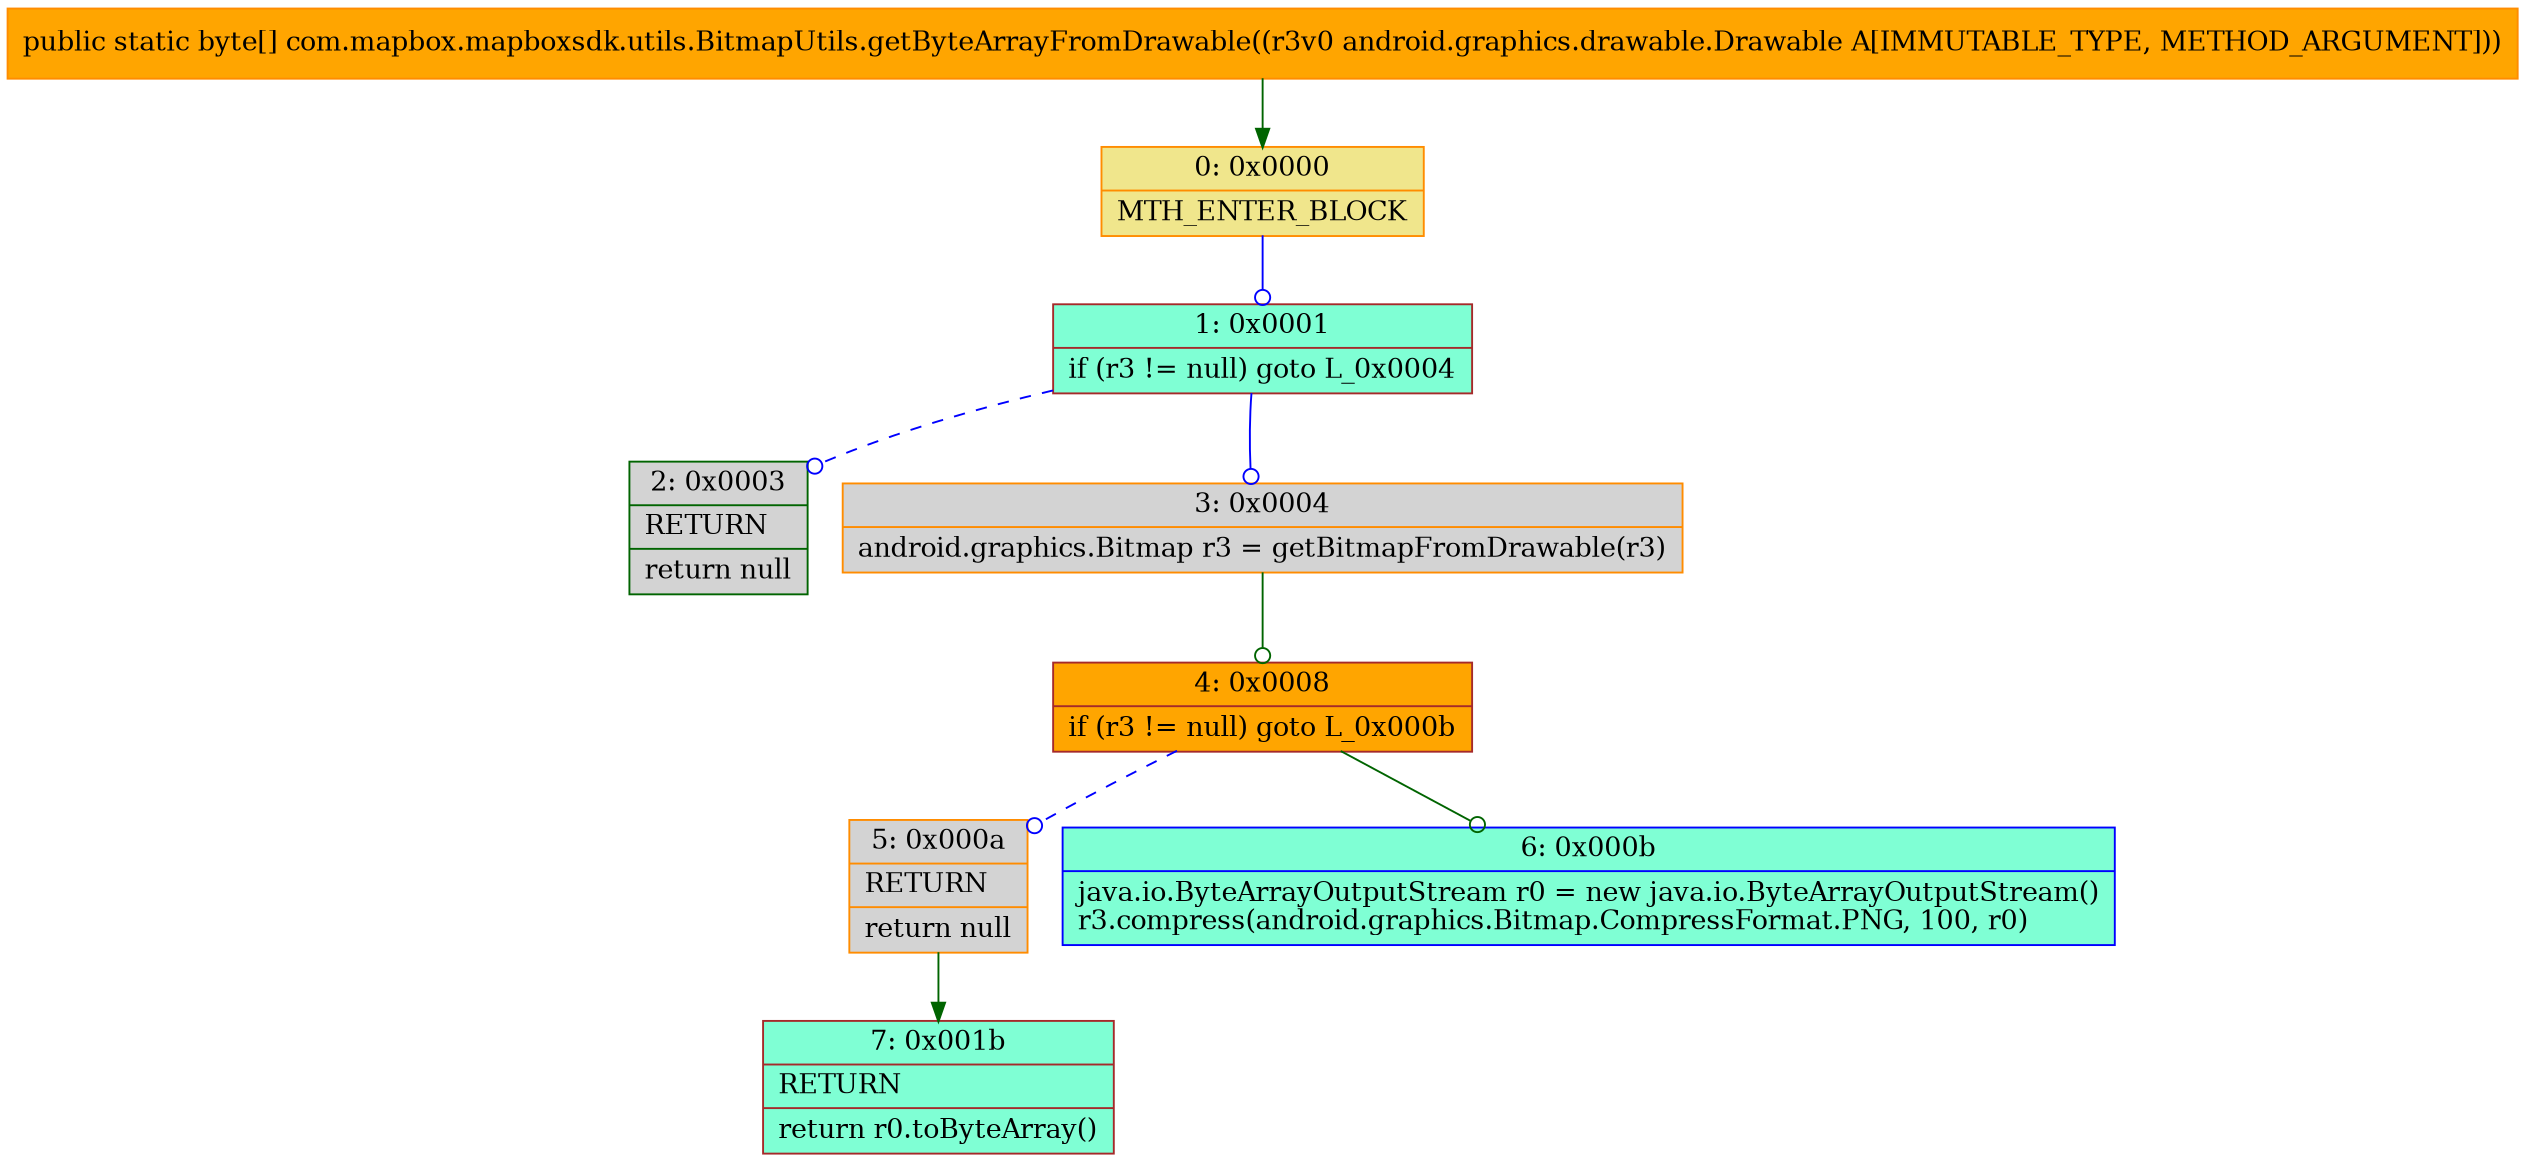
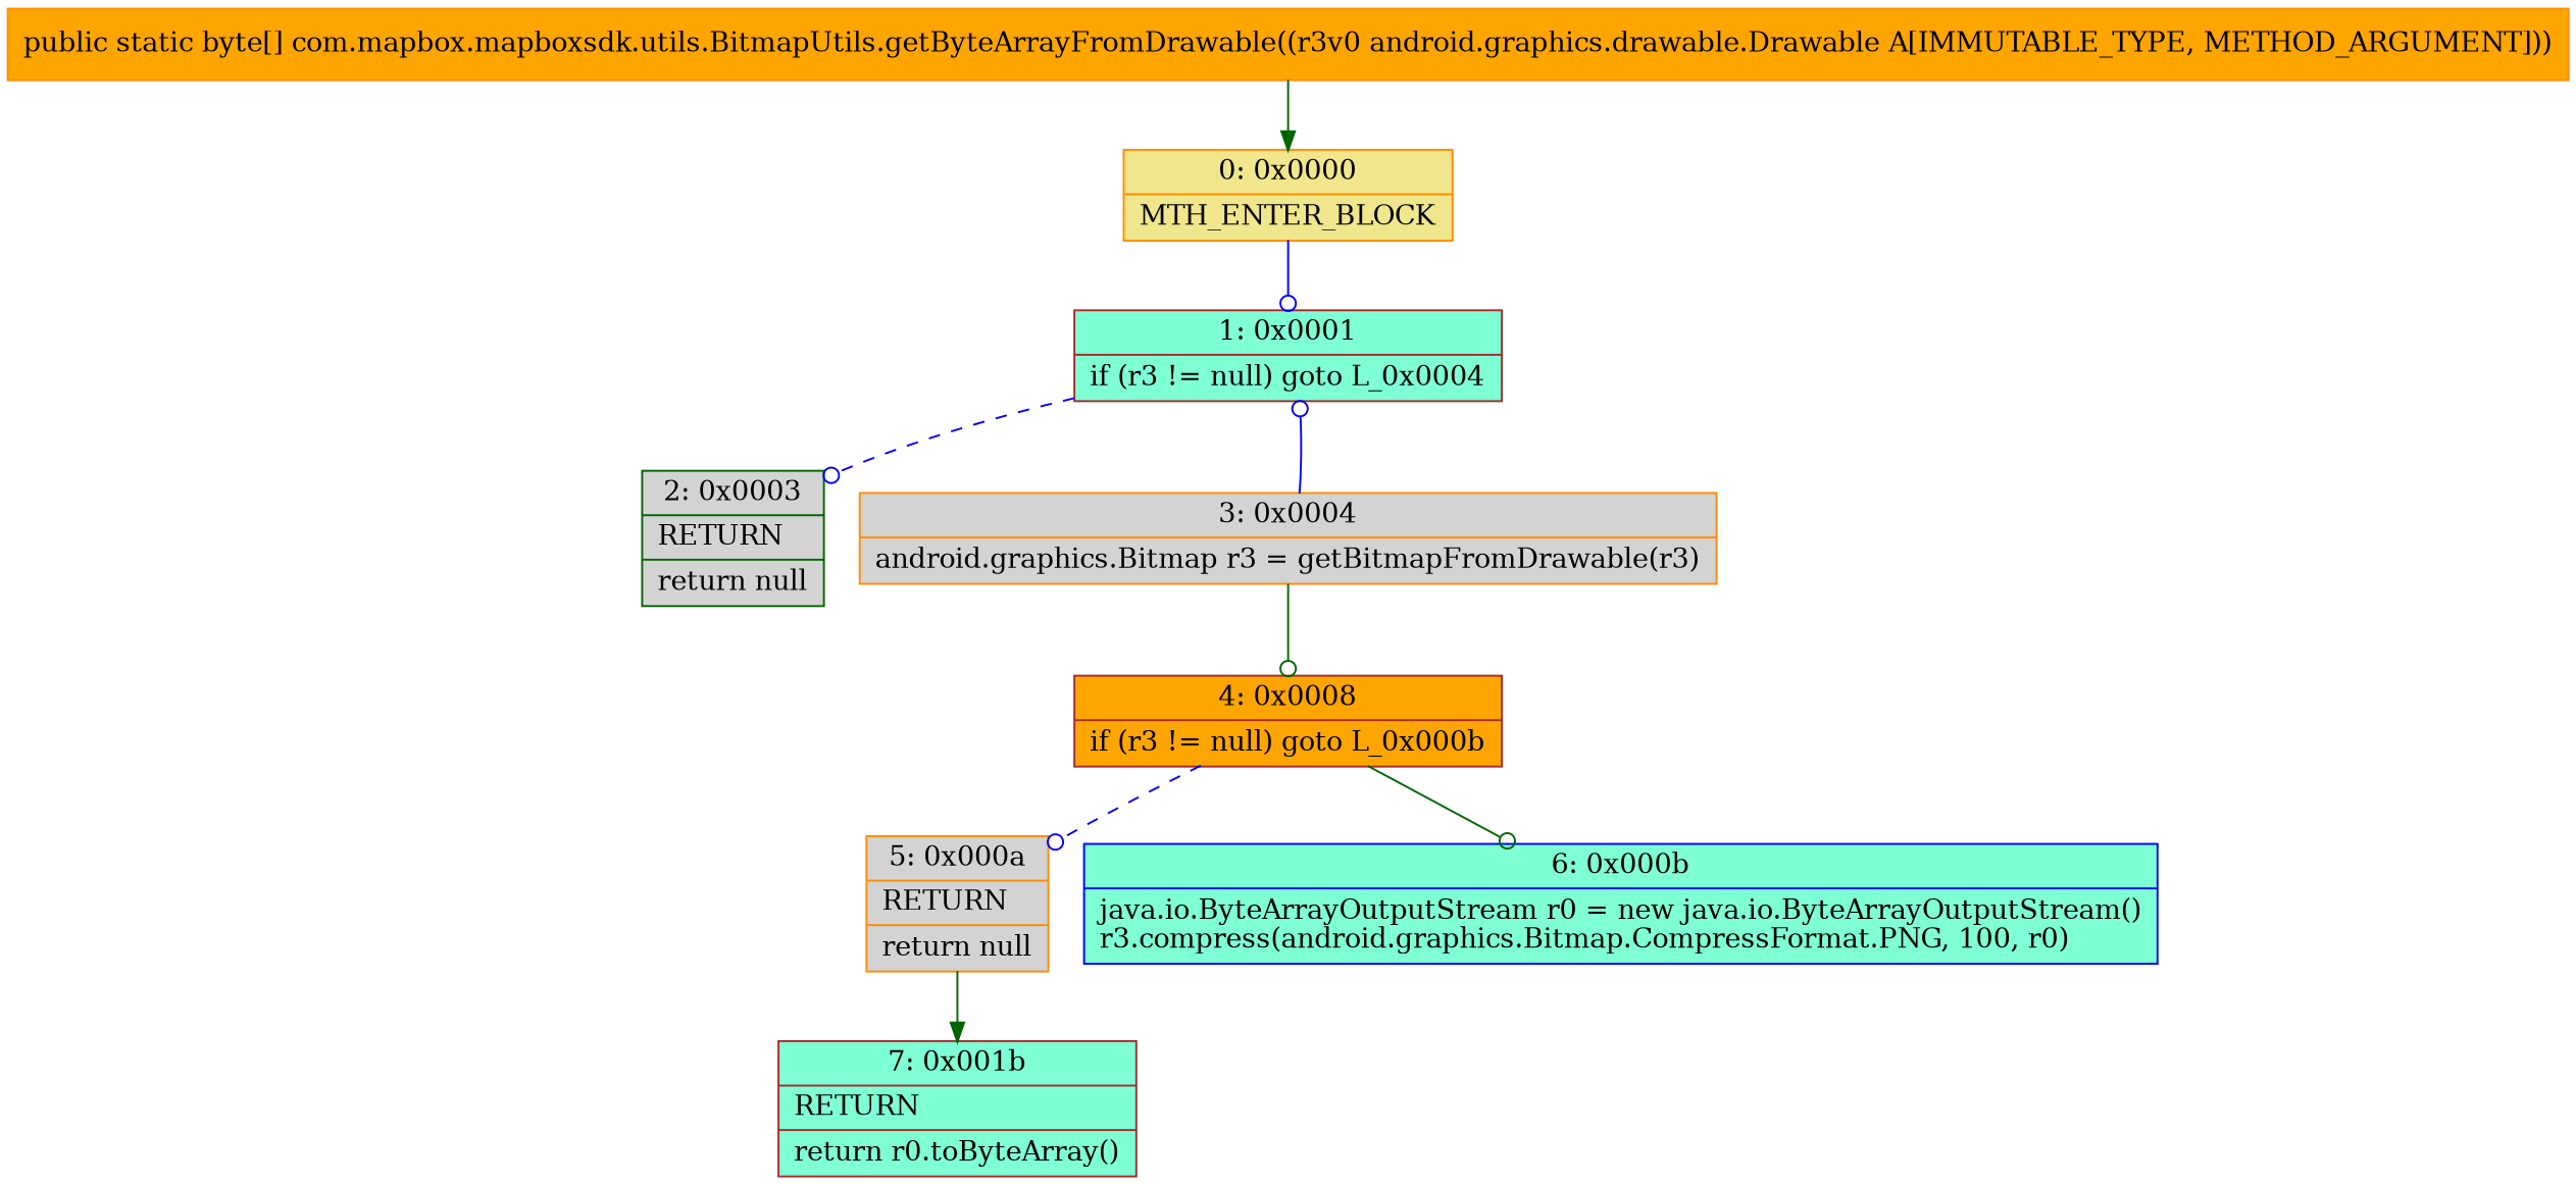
  digraph {
    node [color=darkorange fillcolor=aquamarine shape=record style=filled]
    edge [arrowhead=odot color=blue]
    n1 [fillcolor=khaki label="{0\:\ 0x0000|MTH_ENTER_BLOCK\l}"]
    n2 [color=brown label="{1\:\ 0x0001|if (r3 != null) goto L_0x0004\l}"]
    n3 [color=darkgreen fillcolor=lightgrey label="{2\:\ 0x0003|RETURN\l|return null\l}"]
    n4 [fillcolor=lightgrey label="{3\:\ 0x0004|android.graphics.Bitmap r3 = getBitmapFromDrawable(r3)\l}"]
    n5 [color=brown fillcolor=orange label="{4\:\ 0x0008|if (r3 != null) goto L_0x000b\l}"]
    n6 [fillcolor=lightgrey label="{5\:\ 0x000a|RETURN\l|return null\l}"]
    n7 [color=blue label="{6\:\ 0x000b|java.io.ByteArrayOutputStream r0 = new java.io.ByteArrayOutputStream()\lr3.compress(android.graphics.Bitmap.CompressFormat.PNG, 100, r0)\l}"]
    n8 [color=brown label="{7\:\ 0x001b|RETURN\l|return r0.toByteArray()\l}"]
    n9 [fillcolor=orange label="{public static byte[] com.mapbox.mapboxsdk.utils.BitmapUtils.getByteArrayFromDrawable((r3v0 android.graphics.drawable.Drawable A[IMMUTABLE_TYPE, METHOD_ARGUMENT])) }"]
    n1 -> n2
    n2 -> n3 [style=dashed]
-   n2 -> n4
+   n4 -> n2
    n4 -> n5 [color=darkgreen]
    n5 -> n6 [style=dashed]
    n5 -> n7 [color=darkgreen]
    n6 -> n8 [arrowhead=normal color=darkgreen]
    n9 -> n1 [arrowhead=normal color=darkgreen]
  }
